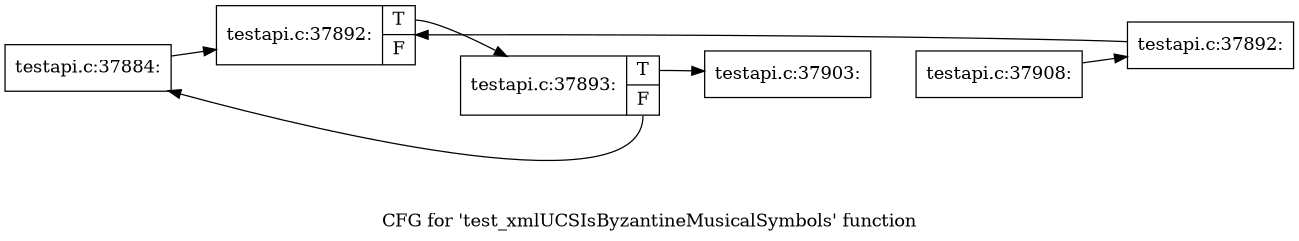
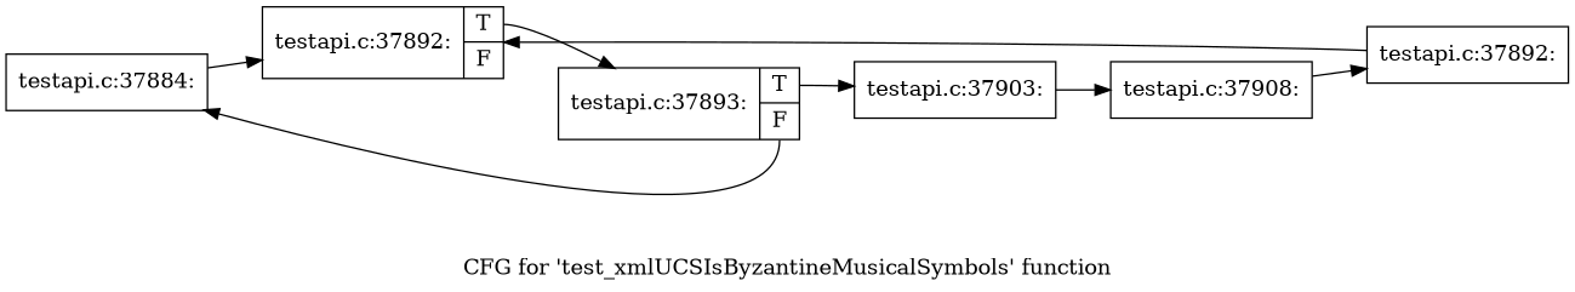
  digraph {
    label="CFG for 'test_xmlUCSIsByzantineMusicalSymbols' function"
    rankdir=LR
    node [shape=record]
    n1 [label="{testapi.c:37884:}"]
    n2 [label="{testapi.c:37892:|{<s0>T|<s1>F}}"]
    n3 [label="{testapi.c:37893:|{<s0>T|<s1>F}}"]
    n4 [label="{testapi.c:37903:}"]
    n5 [label="{testapi.c:37908:}"]
    n6 [label="{testapi.c:37892:}"]
    n1 -> n2
    n2 -> n3 [tailport=s0]
    n3 -> n1 [tailport=s1]
    n3 -> n4 [tailport=s0]
+   n4 -> n5
    n5 -> n6
    n6 -> n2
  }
